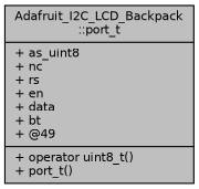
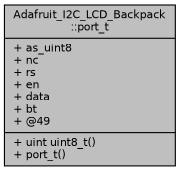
  digraph {
-   n1 [color=black fillcolor=grey75 fontcolor=black fontname=Helvetica fontsize=10 height=0.2 label="{Adafruit_I2C_LCD_Backpack\l::port_t\n|+ as_uint8\l+ nc\l+ rs\l+ en\l+ data\l+ bt\l+ @49\l|+ operator uint8_t()\l+ port_t()\l}" shape=record style=filled width=0.4]
+   n1 [color=black fillcolor=grey75 fontcolor=black fontname=Helvetica fontsize=10 height=0.2 label="{Adafruit_I2C_LCD_Backpack\l::port_t\n|+ as_uint8\l+ nc\l+ rs\l+ en\l+ data\l+ bt\l+ @49\l|+ uint uint8_t()\l+ port_t()\l}" shape=record style=filled width=0.4]
  }
